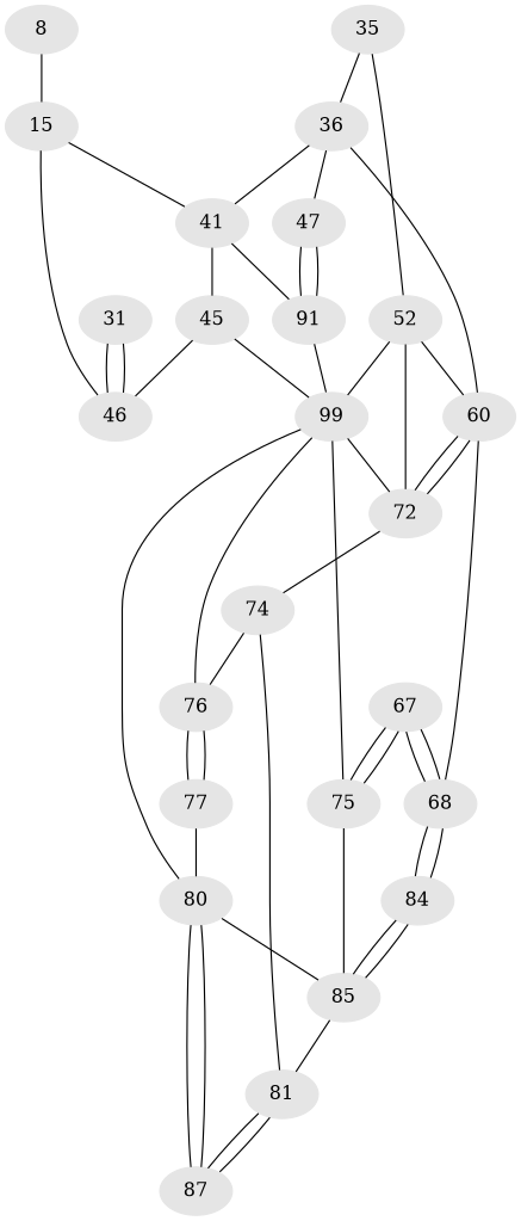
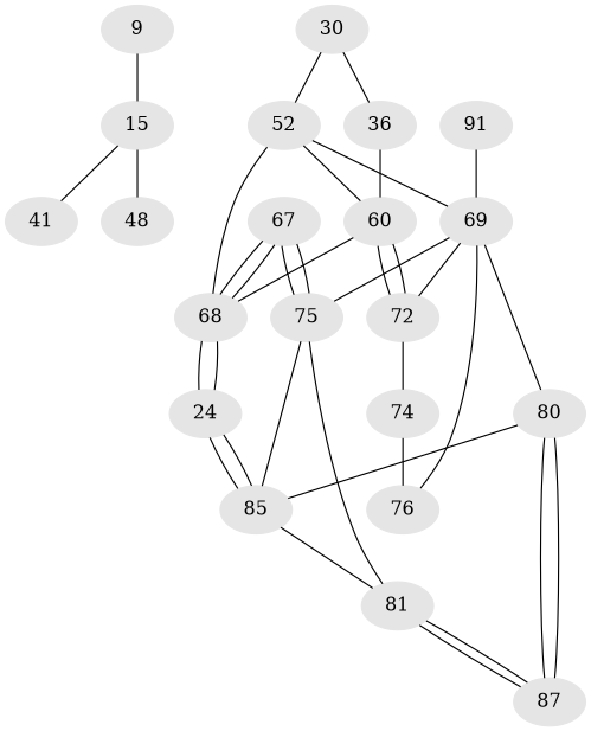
  graph {
    node [color=gray90 style=filled]
-   9 [super="+8" label=8]
+   9 [super="+8"]
    15 [super="+7"]
    41 [super="+17"]
-   46 [super="+44+32"]
+   46 [super="+44+32" label=48]
    36 [super="+27+35"]
-   47 [super="+40+37+39"]
    60 [super="+2+58+3"]
-   45 [super="+43+34"]
    n9 [label=91 super="+42"]
-   30 [super="+24+29" label=35]
+   30 [super="+24+29"]
    52 [super="+49+26"]
-   69 [super="+66+57+56+61" label=99]
+   69 [super="+66+57+56+61"]
    68 [super="+22+53"]
-   31
    72 [super="+62+59"]
    75 [super="+71+70"]
    76 [super="+65"]
    80 [super="+79"]
-   84
+   84 [label=24]
    74 [super="+63+73"]
    67
    85 [super="+81+83"]
-   77
    87
    n25 [label=81]
    9 -- 15
    15 -- 41
    15 -- 46 [weight=2]
-   41 -- 45 [weight=2]
-   41 -- n9
-   36 -- 41
-   36 -- 47 [weight=2]
    36 -- 60
-   47 -- n9 [weight=2]
-   47 -- n9
    60 -- 68 [weight=2]
    60 -- 72 [weight=2]
    60 -- 72
-   45 -- 46 [weight=2]
-   45 -- 69
    n9 -- 69
    30 -- 36 [weight=3]
    30 -- 52 [weight=3]
    52 -- 60
    52 -- 69 [weight=2]
-   52 -- 72 [weight=3]
+   52 -- 68 [weight=3]
    69 -- 72
    69 -- 75 [weight=2]
    69 -- 76
    69 -- 80
    68 -- 84
    68 -- 84
-   31 -- 46 [weight=3]
-   31 -- 46
    72 -- 74 [weight=2]
    75 -- 85 [weight=2]
-   76 -- 77 [weight=2]
-   76 -- 77
    80 -- 85
    80 -- 87 [weight=2]
    80 -- 87
    84 -- 85 [weight=2]
    84 -- 85
    74 -- 76 [weight=2]
-   74 -- n25
+   75 -- n25
    67 -- 68 [weight=2]
    67 -- 68
    67 -- 75
    67 -- 75
    85 -- n25
-   77 -- 80
    n25 -- 87
    n25 -- 87
  }
